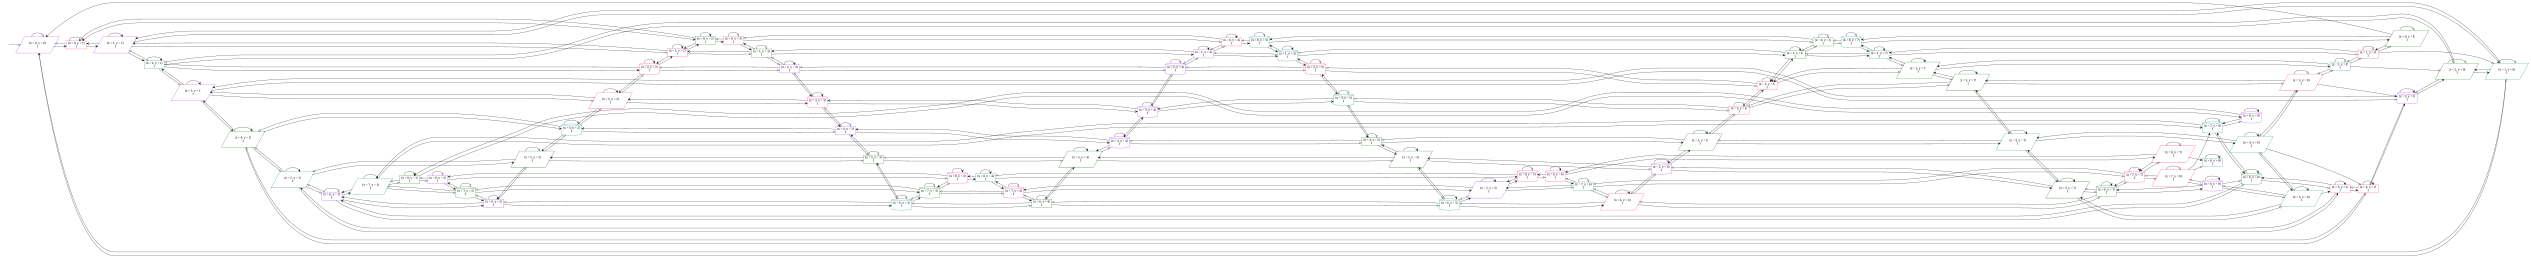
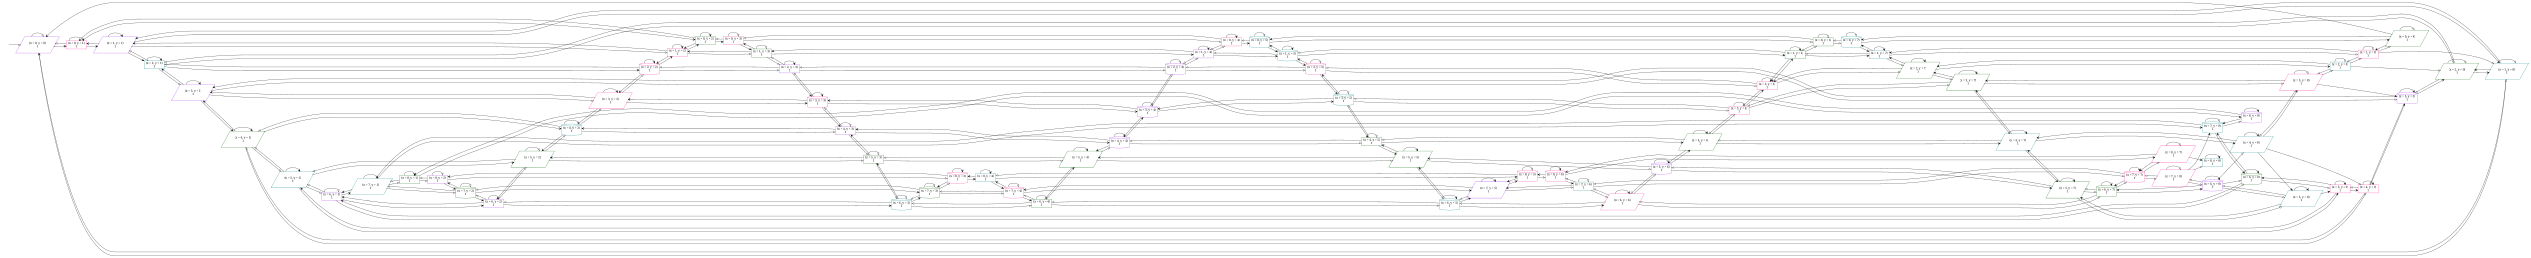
  digraph {
    fontname="Noto Serif"
    rankdir=LR
    node [fontname="Noto Serif" color=deeppink shape=box]
    edge [arrowhead=vee fontname="Noto Serif"]
    I [style=invis width=0 color="" shape=""]
    n2 [color=purple label="(x = 0, y = 0)\n1" shape=parallelogram]
    n3 [label="(x = 0, y = 1)\n1"]
    n4 [color=teal label="(x = 1, y = 0)\n1" shape=parallelogram]
    n5 [color=darkgreen label="(x = 0, y = 2)\n1"]
    n6 [color=purple label="(x = 1, y = 1)\n1" shape=parallelogram]
    n7 [color=darkgreen label="(x = 2, y = 0)\n1" shape=parallelogram]
    n8 [label="(x = 0, y = 3)\n1"]
    n9 [label="(x = 1, y = 2)\n1"]
    n10 [color=teal label="(x = 2, y = 1)\n1"]
    n11 [color=purple label="(x = 3, y = 0)\n1" shape=cylinder]
    n12 [label="(x = 0, y = 4)\n1"]
    n13 [color=darkgreen label="(x = 1, y = 3)\n1"]
    n14 [label="(x = 2, y = 2)\n1" shape=cylinder]
    n15 [color=purple label="(x = 3, y = 1)\n1" shape=parallelogram]
    n16 [label="(x = 4, y = 0)\n1"]
    n17 [color=teal label="(x = 0, y = 5)\n1" shape=cylinder]
    n18 [color=purple label="(x = 1, y = 4)\n1"]
    n19 [color=purple label="(x = 2, y = 3)\n1"]
    n20 [label="(x = 3, y = 2)\n1" shape=parallelogram]
    n21 [color=darkgreen label="(x = 4, y = 1)\n1" shape=parallelogram]
    n22 [label="(x = 5, y = 0)\n1"]
    n23 [color=darkgreen label="(x = 0, y = 6)\n1"]
    n24 [color=teal label="(x = 1, y = 5)\n1" shape=cylinder]
    n25 [color=purple label="(x = 2, y = 4)\n1" shape=cylinder]
    n26 [label="(x = 3, y = 3)\n1" shape=cylinder]
    n27 [color=teal label="(x = 4, y = 2)\n1" shape=cylinder]
    n28 [color=teal label="(x = 5, y = 1)\n1" shape=parallelogram]
    n29 [color=darkgreen label="(x = 6, y = 0)\n1" shape=cylinder]
    n30 [color=teal label="(x = 0, y = 7)\n1" shape=cylinder]
    n31 [color=darkgreen label="(x = 1, y = 6)\n1"]
    n32 [label="(x = 2, y = 5)\n1" shape=cylinder]
    n33 [color=purple label="(x = 3, y = 4)\n1" shape=cylinder]
    n34 [color=purple label="(x = 4, y = 3)\n1"]
    n35 [color=darkgreen label="(x = 5, y = 2)\n1" shape=parallelogram]
    n36 [color=purple label="(x = 6, y = 1)\n1"]
    n37 [color=teal label="(x = 7, y = 0)\n1" shape=cylinder]
    n38 [color=darkgreen label="(x = 0, y = 8)\n1" shape=parallelogram]
    n39 [color=teal label="(x = 1, y = 7)\n1"]
    n40 [label="(x = 2, y = 6)\n1"]
    n41 [color=teal label="(x = 3, y = 5)\n1" shape=cylinder]
    n42 [color=purple label="(x = 4, y = 4)\n1" shape=cylinder]
    n43 [color=darkgreen label="(x = 5, y = 3)\n1"]
    n44 [color=purple label="(x = 6, y = 2)\n1"]
    n45 [color=teal label="(x = 7, y = 1)\n1" shape=parallelogram]
    n46 [color=purple label="(x = 8, y = 0)\n1" shape=cylinder]
    n47 [label="(x = 1, y = 8)\n1"]
    n48 [color=darkgreen label="(x = 2, y = 7)\n1" shape=parallelogram]
    n49 [label="(x = 3, y = 6)\n1"]
    n50 [color=darkgreen label="(x = 4, y = 5)\n1"]
    n51 [color=darkgreen label="(x = 5, y = 4)\n1" shape=parallelogram]
    n52 [color=teal label="(x = 6, y = 3)\n1" shape=cylinder]
    n53 [color=darkgreen label="(x = 7, y = 2)\n1" shape=cylinder]
    n54 [color=darkgreen label="(x = 8, y = 1)\n1"]
    n55 [color=teal label="(x = 2, y = 8)\n1"]
    n56 [color=darkgreen label="(x = 3, y = 7)\n1" shape=parallelogram]
    n57 [color=darkgreen label="(x = 4, y = 6)\n1" shape=parallelogram]
    n58 [color=darkgreen label="(x = 5, y = 5)\n1" shape=parallelogram]
    n59 [color=darkgreen label="(x = 6, y = 4)\n1"]
    n60 [color=darkgreen label="(x = 7, y = 3)\n1" shape=cylinder]
    n61 [color=purple label="(x = 8, y = 2)\n1"]
    n62 [label="(x = 3, y = 8)\n1" shape=parallelogram]
    n63 [color=teal label="(x = 4, y = 7)\n1" shape=parallelogram]
    n64 [color=purple label="(x = 5, y = 6)\n1" shape=cylinder]
    n65 [color=teal label="(x = 6, y = 5)\n1" shape=cylinder]
    n66 [label="(x = 7, y = 4)\n1" shape=cylinder]
    n67 [label="(x = 8, y = 3)\n1" shape=cylinder]
    n68 [color=teal label="(x = 4, y = 8)\n1" shape=parallelogram]
    n69 [color=darkgreen label="(x = 5, y = 7)\n1" shape=parallelogram]
    n70 [label="(x = 6, y = 6)\n1" shape=parallelogram]
    n71 [color=purple label="(x = 7, y = 5)\n1" shape=parallelogram]
    n72 [color=teal label="(x = 8, y = 4)\n1"]
    n73 [color=teal label="(x = 5, y = 8)\n1" shape=parallelogram]
    n74 [color=darkgreen label="(x = 6, y = 7)\n1" shape=cylinder]
    n75 [color=teal label="(x = 7, y = 6)\n1"]
    n76 [label="(x = 8, y = 5)\n1" shape=cylinder]
    n77 [color=purple label="(x = 6, y = 8)\n1" shape=cylinder]
    n78 [label="(x = 7, y = 7)\n1" shape=cylinder]
    n79 [label="(x = 8, y = 6)\n1" shape=cylinder]
    n80 [label="(x = 7, y = 8)\n1" shape=parallelogram]
    n81 [label="(x = 8, y = 7)\n1" shape=parallelogram]
    n82 [color=teal label="(x = 8, y = 8)\n1"]
    I -> n2 [arrowhead=onormal]
    n2 -> n2 [arrowhead=onormal]
    n2 -> n3
    n2 -> n4 [arrowhead=onormal]
    n3 -> n2 [arrowhead=onormal]
    n3 -> n3
    n3 -> n5
    n3 -> n6
    n4 -> n2
    n4 -> n4 [arrowhead=onormal]
    n4 -> n6
    n4 -> n7
    n5 -> n3
    n5 -> n5
    n5 -> n8
    n5 -> n9
    n6 -> n3
    n6 -> n4
    n6 -> n6
    n6 -> n9 [arrowhead=onormal]
    n6 -> n10
    n7 -> n4
    n7 -> n7 [arrowhead=onormal]
    n7 -> n10 [arrowhead=onormal]
    n7 -> n11 [arrowhead=onormal]
    n8 -> n5 [arrowhead=onormal]
    n8 -> n8 [arrowhead=onormal]
    n8 -> n12 [arrowhead=onormal]
    n8 -> n13
    n9 -> n5
    n9 -> n6
    n9 -> n9
    n9 -> n13 [arrowhead=onormal]
    n9 -> n14
    n10 -> n6 [arrowhead=onormal]
    n10 -> n7 [arrowhead=onormal]
    n10 -> n10
    n10 -> n14
    n10 -> n15 [arrowhead=onormal]
    n11 -> n7
    n11 -> n11
    n11 -> n15
    n11 -> n16 [arrowhead=onormal]
    n12 -> n8 [arrowhead=onormal]
    n12 -> n12
    n12 -> n17
    n12 -> n18 [arrowhead=onormal]
    n13 -> n8
    n13 -> n9
    n13 -> n13 [arrowhead=onormal]
    n13 -> n18
    n13 -> n19 [arrowhead=onormal]
    n14 -> n9
    n14 -> n10 [arrowhead=onormal]
    n14 -> n14
    n14 -> n19 [arrowhead=onormal]
    n14 -> n20
    n15 -> n10
    n15 -> n11 [arrowhead=onormal]
    n15 -> n15
    n15 -> n20 [arrowhead=onormal]
    n15 -> n21
    n16 -> n11
    n16 -> n16
    n16 -> n21 [arrowhead=onormal]
    n16 -> n22 [arrowhead=onormal]
    n17 -> n12 [arrowhead=onormal]
    n17 -> n17 [arrowhead=onormal]
    n17 -> n23 [arrowhead=onormal]
    n17 -> n24
    n18 -> n12 [arrowhead=onormal]
    n18 -> n13
    n18 -> n18
    n18 -> n24
    n18 -> n25 [arrowhead=onormal]
    n19 -> n13 [arrowhead=onormal]
    n19 -> n14 [arrowhead=onormal]
    n19 -> n19
    n19 -> n25 [arrowhead=onormal]
    n19 -> n26
    n20 -> n14 [arrowhead=onormal]
    n20 -> n15
    n20 -> n20
    n20 -> n26
    n20 -> n27 [arrowhead=onormal]
    n21 -> n15
    n21 -> n16 [arrowhead=onormal]
    n21 -> n21
    n21 -> n27
    n21 -> n28 [arrowhead=onormal]
    n22 -> n16
    n22 -> n22
    n22 -> n28
    n22 -> n29
    n23 -> n17
    n23 -> n23 [arrowhead=onormal]
    n23 -> n30 [arrowhead=onormal]
    n23 -> n31 [arrowhead=onormal]
    n24 -> n17
    n24 -> n18 [arrowhead=onormal]
    n24 -> n24
    n24 -> n31
    n24 -> n32
    n25 -> n18 [arrowhead=onormal]
    n25 -> n19 [arrowhead=onormal]
    n25 -> n25 [arrowhead=onormal]
    n25 -> n32 [arrowhead=onormal]
    n25 -> n33 [arrowhead=onormal]
    n26 -> n19 [arrowhead=onormal]
    n26 -> n20
    n26 -> n26
    n26 -> n33
    n26 -> n34
    n27 -> n20 [arrowhead=onormal]
    n27 -> n21 [arrowhead=onormal]
    n27 -> n27 [arrowhead=onormal]
    n27 -> n34 [arrowhead=onormal]
    n27 -> n35
    n28 -> n21 [arrowhead=onormal]
    n28 -> n22
    n28 -> n28
    n28 -> n35
    n28 -> n36 [arrowhead=onormal]
    n29 -> n22 [arrowhead=onormal]
    n29 -> n29
    n29 -> n36
    n29 -> n37
    n30 -> n23 [arrowhead=onormal]
    n30 -> n30 [arrowhead=onormal]
    n30 -> n38
    n30 -> n39
    n31 -> n23 [arrowhead=onormal]
    n31 -> n24 [arrowhead=onormal]
    n31 -> n31
    n31 -> n39
    n31 -> n40
    n32 -> n24
    n32 -> n25 [arrowhead=onormal]
    n32 -> n32 [arrowhead=onormal]
    n32 -> n40 [arrowhead=onormal]
    n32 -> n41
    n33 -> n25 [arrowhead=onormal]
    n33 -> n26
    n33 -> n33 [arrowhead=onormal]
    n33 -> n41
    n33 -> n42
    n34 -> n26 [arrowhead=onormal]
    n34 -> n27
    n34 -> n34 [arrowhead=onormal]
    n34 -> n42
    n34 -> n43 [arrowhead=onormal]
    n35 -> n27 [arrowhead=onormal]
    n35 -> n28 [arrowhead=onormal]
    n35 -> n35 [arrowhead=onormal]
    n35 -> n43 [arrowhead=onormal]
    n35 -> n44
    n36 -> n28 [arrowhead=onormal]
    n36 -> n29 [arrowhead=onormal]
    n36 -> n36 [arrowhead=onormal]
    n36 -> n44
    n36 -> n45
    n37 -> n29
    n37 -> n37 [arrowhead=onormal]
    n37 -> n45 [arrowhead=onormal]
    n37 -> n46 [arrowhead=onormal]
    n38 -> n2
    n38 -> n30
    n38 -> n38 [arrowhead=onormal]
    n38 -> n47
    n39 -> n30
    n39 -> n31 [arrowhead=onormal]
    n39 -> n39
    n39 -> n47 [arrowhead=onormal]
    n39 -> n48 [arrowhead=onormal]
    n40 -> n31
    n40 -> n32 [arrowhead=onormal]
    n40 -> n40
    n40 -> n48 [arrowhead=onormal]
    n40 -> n49 [arrowhead=onormal]
    n41 -> n32
    n41 -> n33
    n41 -> n41 [arrowhead=onormal]
    n41 -> n49 [arrowhead=onormal]
    n41 -> n50
    n42 -> n33
    n42 -> n34
    n42 -> n42 [arrowhead=onormal]
    n42 -> n50 [arrowhead=onormal]
    n42 -> n51
    n43 -> n34
    n43 -> n35
    n43 -> n43 [arrowhead=onormal]
    n43 -> n51 [arrowhead=onormal]
    n43 -> n52 [arrowhead=onormal]
    n44 -> n35 [arrowhead=onormal]
    n44 -> n36
    n44 -> n44 [arrowhead=onormal]
    n44 -> n52
    n44 -> n53 [arrowhead=onormal]
    n45 -> n36
    n45 -> n37
    n45 -> n45
    n45 -> n53 [arrowhead=onormal]
    n45 -> n54 [arrowhead=onormal]
    n46 -> n37
    n46 -> n46
    n46 -> n54
    n47 -> n4 [arrowhead=onormal]
    n47 -> n38 [arrowhead=onormal]
    n47 -> n39
    n47 -> n47 [arrowhead=onormal]
    n47 -> n55 [arrowhead=onormal]
    n48 -> n39
    n48 -> n40
    n48 -> n48
    n48 -> n55
    n48 -> n56 [arrowhead=onormal]
    n49 -> n40
    n49 -> n41 [arrowhead=onormal]
    n49 -> n49 [arrowhead=onormal]
    n49 -> n56 [arrowhead=onormal]
    n49 -> n57 [arrowhead=onormal]
    n50 -> n41 [arrowhead=onormal]
    n50 -> n42 [arrowhead=onormal]
    n50 -> n50 [arrowhead=onormal]
    n50 -> n57
    n50 -> n58
    n51 -> n42 [arrowhead=onormal]
    n51 -> n43 [arrowhead=onormal]
    n51 -> n51
    n51 -> n58 [arrowhead=onormal]
    n51 -> n59 [arrowhead=onormal]
    n52 -> n43
    n52 -> n44 [arrowhead=onormal]
    n52 -> n52 [arrowhead=onormal]
    n52 -> n59 [arrowhead=onormal]
    n52 -> n60
    n53 -> n44
    n53 -> n45 [arrowhead=onormal]
    n53 -> n53 [arrowhead=onormal]
    n53 -> n60
    n53 -> n61
    n54 -> n45 [arrowhead=onormal]
    n54 -> n46
    n54 -> n54
    n54 -> n61 [arrowhead=onormal]
    n55 -> n7 [arrowhead=onormal]
    n55 -> n47 [arrowhead=onormal]
    n55 -> n48
    n55 -> n55 [arrowhead=onormal]
    n55 -> n62 [arrowhead=onormal]
    n56 -> n48
    n56 -> n49 [arrowhead=onormal]
    n56 -> n56
    n56 -> n62 [arrowhead=onormal]
    n56 -> n63 [arrowhead=onormal]
    n57 -> n49 [arrowhead=onormal]
    n57 -> n50 [arrowhead=onormal]
    n57 -> n57
    n57 -> n63
    n57 -> n64
    n58 -> n50
    n58 -> n51
    n58 -> n58
    n58 -> n64 [arrowhead=onormal]
    n58 -> n65 [arrowhead=onormal]
    n59 -> n51
    n59 -> n52 [arrowhead=onormal]
    n59 -> n59 [arrowhead=onormal]
    n59 -> n65 [arrowhead=onormal]
    n59 -> n66 [arrowhead=onormal]
    n60 -> n52 [arrowhead=onormal]
    n60 -> n53 [arrowhead=onormal]
    n60 -> n60 [arrowhead=onormal]
    n60 -> n66 [arrowhead=onormal]
    n60 -> n67 [arrowhead=onormal]
    n61 -> n53
    n61 -> n54 [arrowhead=onormal]
    n61 -> n61 [arrowhead=onormal]
    n61 -> n67 [arrowhead=onormal]
    n62 -> n11
    n62 -> n55 [arrowhead=onormal]
    n62 -> n56
    n62 -> n62 [arrowhead=onormal]
    n62 -> n68 [arrowhead=onormal]
    n63 -> n56
    n63 -> n57 [arrowhead=onormal]
    n63 -> n63
    n63 -> n68
    n63 -> n69
    n64 -> n57
    n64 -> n58
    n64 -> n64 [arrowhead=onormal]
    n64 -> n69
    n64 -> n70 [arrowhead=onormal]
    n65 -> n58
    n65 -> n59 [arrowhead=onormal]
    n65 -> n65
    n65 -> n70
    n65 -> n71
    n66 -> n59
    n66 -> n60 [arrowhead=onormal]
    n66 -> n66 [arrowhead=onormal]
    n66 -> n71
    n66 -> n72
    n67 -> n60
    n67 -> n61
    n67 -> n67
    n67 -> n72
    n68 -> n16 [arrowhead=onormal]
    n68 -> n62
    n68 -> n63
    n68 -> n68
    n68 -> n73
    n69 -> n63
    n69 -> n64 [arrowhead=onormal]
    n69 -> n69
    n69 -> n73 [arrowhead=onormal]
    n69 -> n74 [arrowhead=onormal]
    n70 -> n64 [arrowhead=onormal]
    n70 -> n65 [arrowhead=onormal]
    n70 -> n70
    n70 -> n74 [arrowhead=onormal]
    n70 -> n75 [arrowhead=onormal]
    n71 -> n65 [arrowhead=onormal]
    n71 -> n66
    n71 -> n71
    n71 -> n75 [arrowhead=onormal]
    n71 -> n76
    n72 -> n66
    n72 -> n67
    n72 -> n72
    n72 -> n76
    n73 -> n22
-   n73 -> n68 [arrowhead=onormal]
+   n77 -> n68 [arrowhead=onormal]
    n73 -> n69
    n73 -> n73
    n73 -> n77 [arrowhead=onormal]
    n74 -> n69 [arrowhead=onormal]
    n74 -> n70 [arrowhead=onormal]
    n74 -> n74
    n74 -> n77
    n74 -> n78 [arrowhead=onormal]
    n75 -> n70 [arrowhead=onormal]
    n75 -> n71
    n75 -> n75 [arrowhead=onormal]
    n75 -> n78 [arrowhead=onormal]
    n75 -> n79 [arrowhead=onormal]
    n76 -> n71
    n76 -> n72 [arrowhead=onormal]
    n76 -> n76 [arrowhead=onormal]
    n76 -> n79 [arrowhead=onormal]
    n77 -> n29 [arrowhead=onormal]
    n77 -> n73 [arrowhead=onormal]
    n77 -> n74
    n77 -> n77
    n77 -> n80 [arrowhead=onormal]
    n78 -> n74
    n78 -> n75 [arrowhead=onormal]
    n78 -> n78
    n78 -> n80 [arrowhead=onormal]
    n78 -> n81 [arrowhead=onormal]
    n79 -> n75
    n79 -> n76
    n79 -> n79
    n79 -> n81
    n80 -> n37
    n80 -> n77 [arrowhead=onormal]
    n80 -> n78 [arrowhead=onormal]
    n80 -> n80 [arrowhead=onormal]
    n80 -> n82 [arrowhead=onormal]
    n81 -> n78
    n81 -> n79
    n81 -> n81 [arrowhead=onormal]
    n81 -> n82
    n82 -> n82
  }
